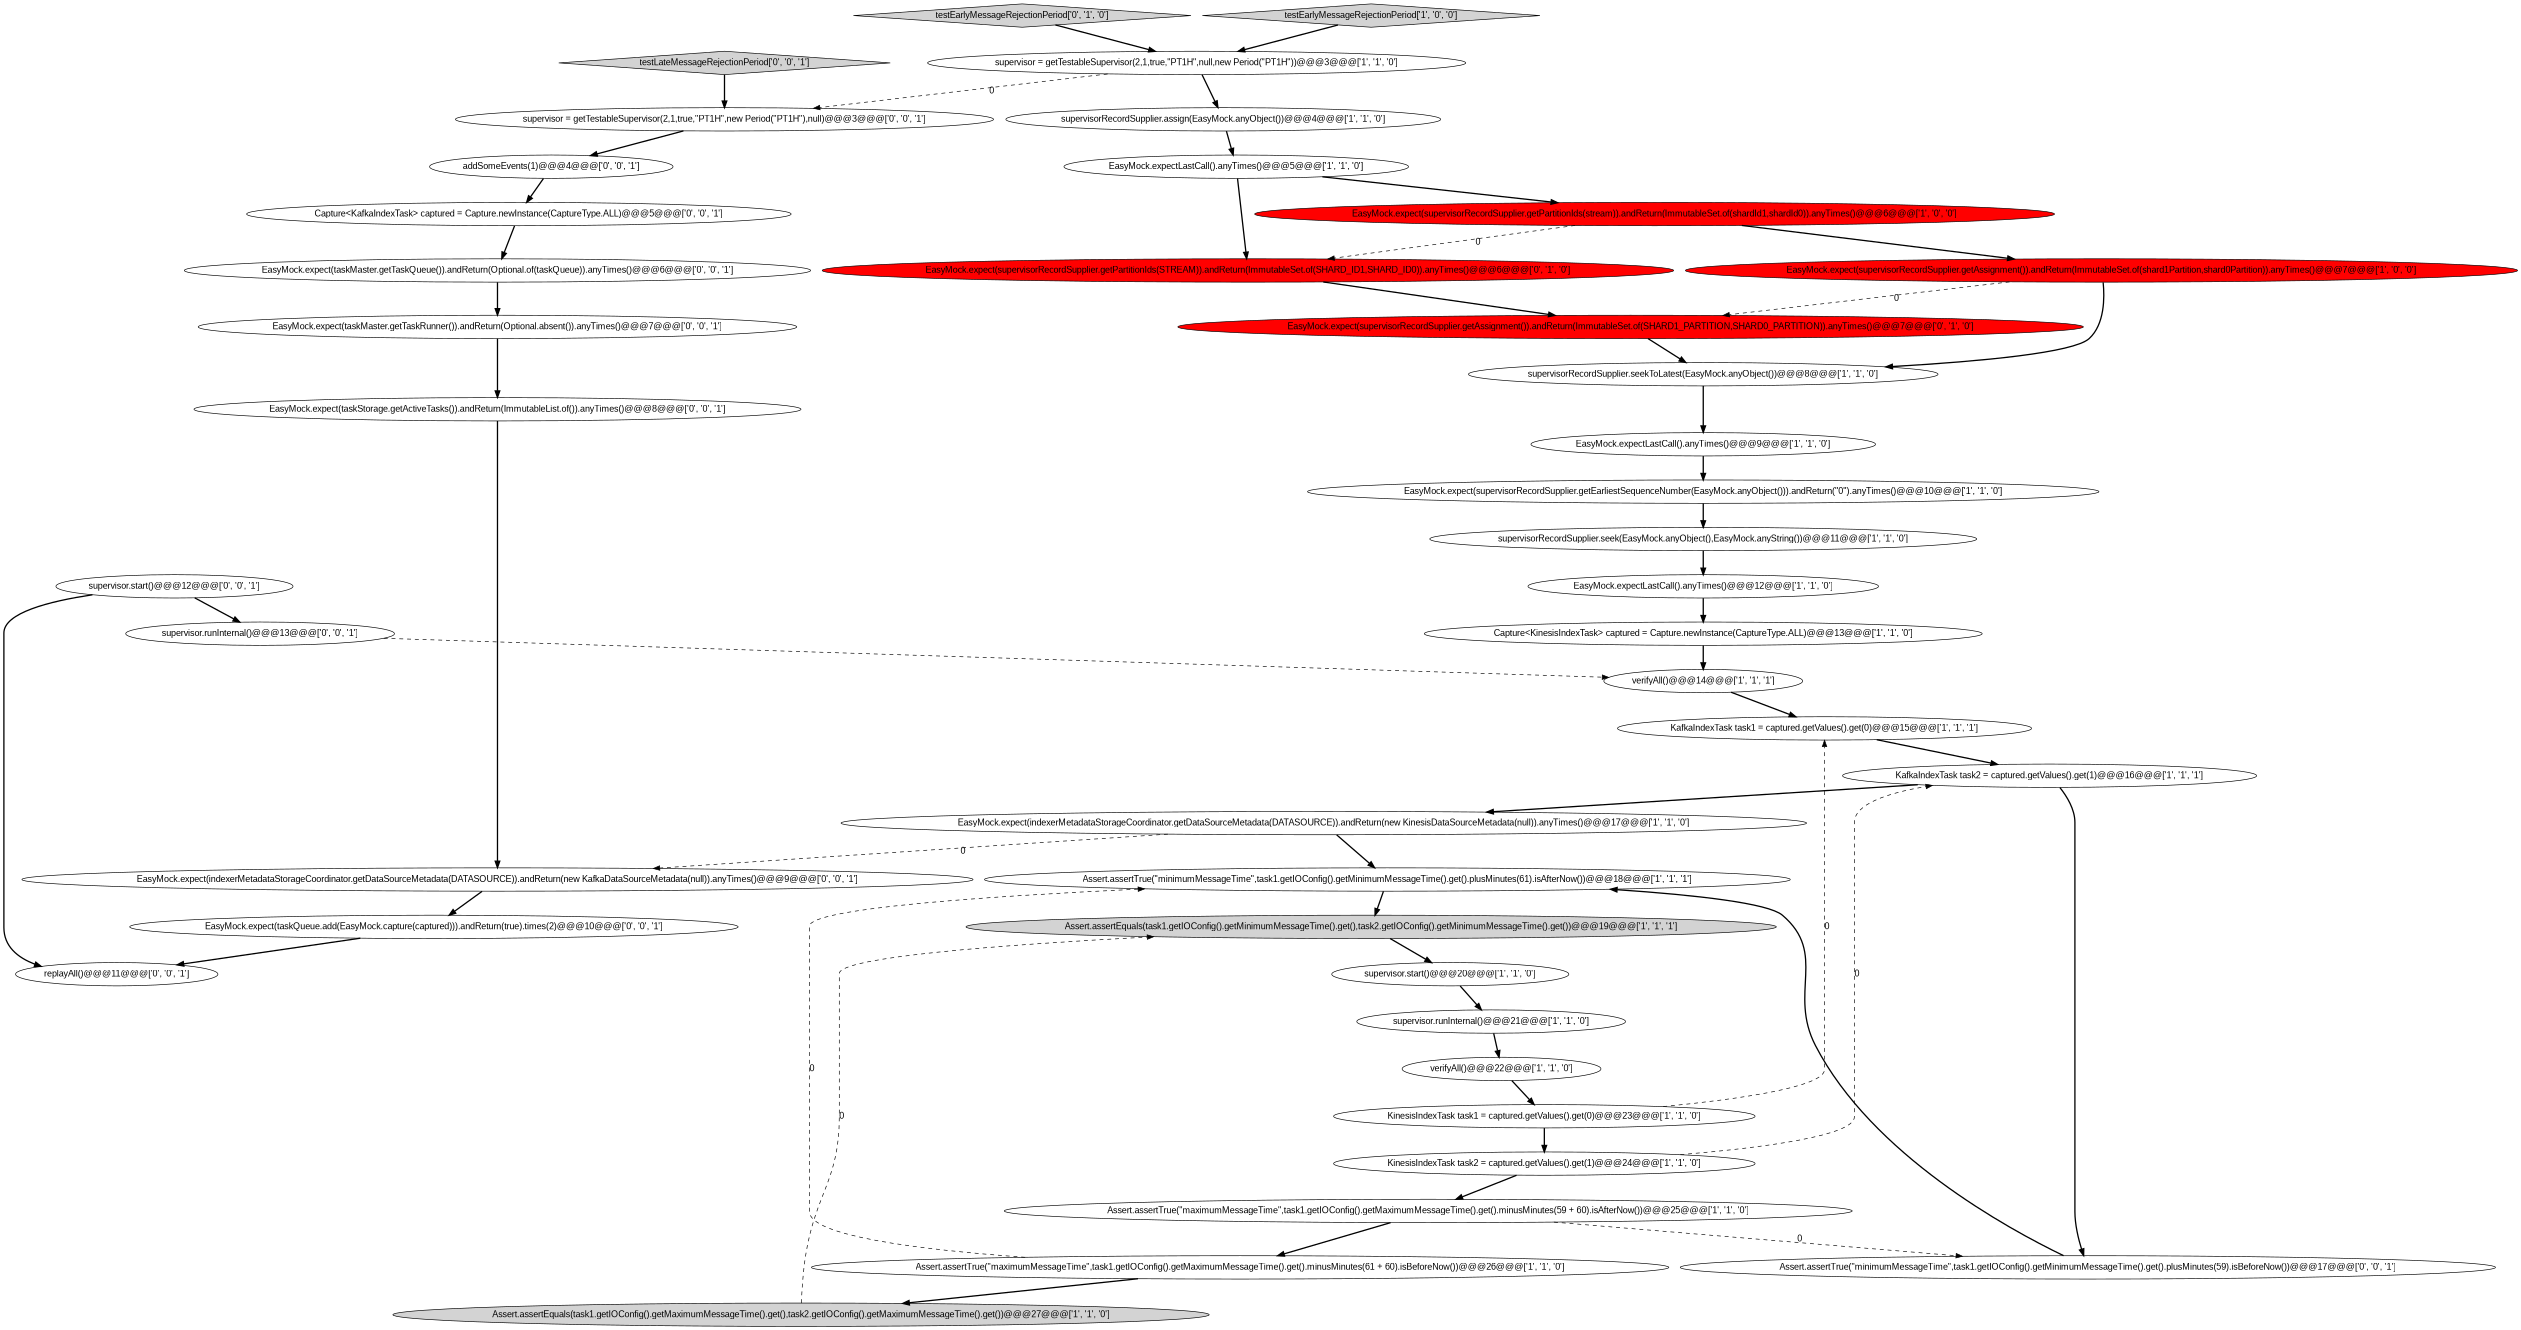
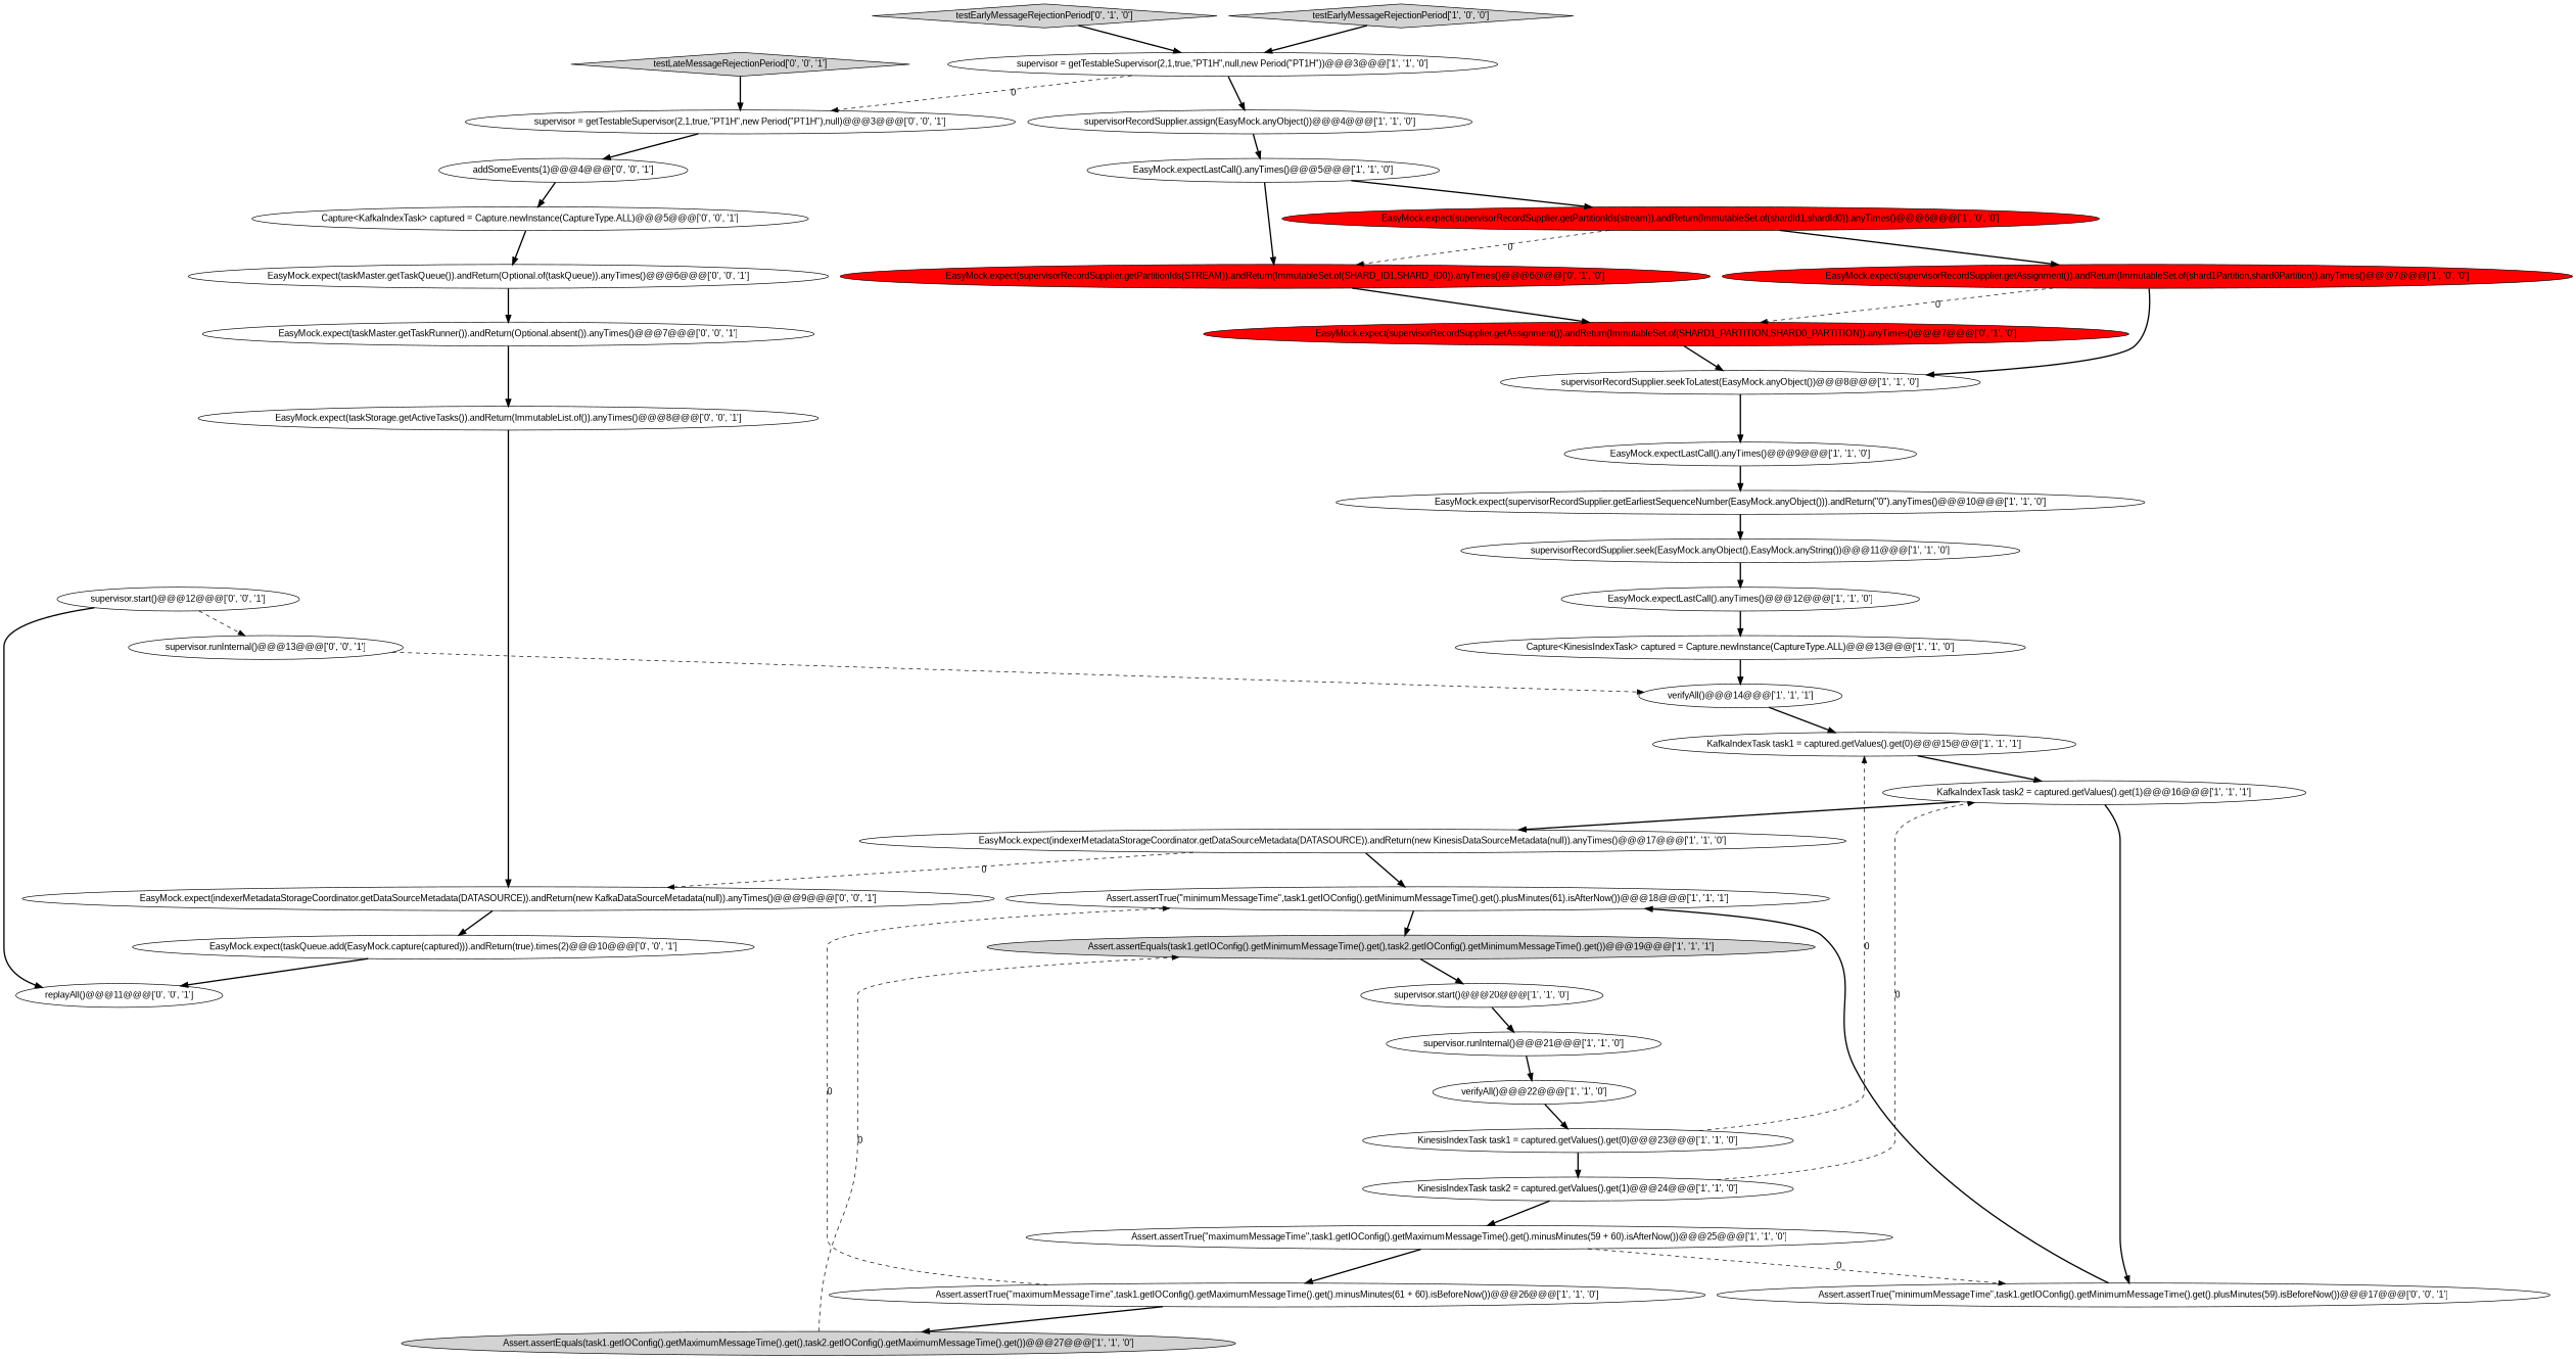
  digraph {
    fontname="Liberation Sans"
    node [fillcolor=white fontname="Liberation Sans" shape=ellipse style=filled]
    edge [fontname="Liberation Sans" style=bold]
    n1 [label="EasyMock.expect(taskMaster.getTaskQueue()).andReturn(Optional.of(taskQueue)).anyTimes()@@@6@@@['0', '0', '1']"]
    n2 [label="EasyMock.expect(taskMaster.getTaskRunner()).andReturn(Optional.absent()).anyTimes()@@@7@@@['0', '0', '1']"]
    n3 [label="EasyMock.expect(taskStorage.getActiveTasks()).andReturn(ImmutableList.of()).anyTimes()@@@8@@@['0', '0', '1']"]
    n4 [label="EasyMock.expect(indexerMetadataStorageCoordinator.getDataSourceMetadata(DATASOURCE)).andReturn(new KinesisDataSourceMetadata(null)).anyTimes()@@@17@@@['1', '1', '0']"]
    n5 [label="Assert.assertTrue(\"minimumMessageTime\",task1.getIOConfig().getMinimumMessageTime().get().plusMinutes(61).isAfterNow())@@@18@@@['1', '1', '1']"]
    n6 [label="EasyMock.expect(indexerMetadataStorageCoordinator.getDataSourceMetadata(DATASOURCE)).andReturn(new KafkaDataSourceMetadata(null)).anyTimes()@@@9@@@['0', '0', '1']"]
    n7 [fillcolor=lightgray label="Assert.assertEquals(task1.getIOConfig().getMinimumMessageTime().get(),task2.getIOConfig().getMinimumMessageTime().get())@@@19@@@['1', '1', '1']"]
    n8 [label="EasyMock.expect(taskQueue.add(EasyMock.capture(captured))).andReturn(true).times(2)@@@10@@@['0', '0', '1']"]
    n9 [label="Capture<KinesisIndexTask> captured = Capture.newInstance(CaptureType.ALL)@@@13@@@['1', '1', '0']"]
    n10 [label="verifyAll()@@@14@@@['1', '1', '1']"]
    n11 [label="KafkaIndexTask task1 = captured.getValues().get(0)@@@15@@@['1', '1', '1']"]
    n12 [label="verifyAll()@@@22@@@['1', '1', '0']"]
    n13 [label="KinesisIndexTask task1 = captured.getValues().get(0)@@@23@@@['1', '1', '0']"]
    n14 [label="KinesisIndexTask task2 = captured.getValues().get(1)@@@24@@@['1', '1', '0']"]
    n15 [label="Assert.assertTrue(\"maximumMessageTime\",task1.getIOConfig().getMaximumMessageTime().get().minusMinutes(59 + 60).isAfterNow())@@@25@@@['1', '1', '0']"]
    n16 [label="KafkaIndexTask task2 = captured.getValues().get(1)@@@16@@@['1', '1', '1']"]
    n17 [label="Assert.assertTrue(\"minimumMessageTime\",task1.getIOConfig().getMinimumMessageTime().get().plusMinutes(59).isBeforeNow())@@@17@@@['0', '0', '1']"]
    n18 [label="Assert.assertTrue(\"maximumMessageTime\",task1.getIOConfig().getMaximumMessageTime().get().minusMinutes(61 + 60).isBeforeNow())@@@26@@@['1', '1', '0']"]
    n19 [fillcolor=lightgray label="Assert.assertEquals(task1.getIOConfig().getMaximumMessageTime().get(),task2.getIOConfig().getMaximumMessageTime().get())@@@27@@@['1', '1', '0']"]
    n20 [fillcolor=lightgray label="testLateMessageRejectionPeriod['0', '0', '1']" shape=diamond]
    n21 [label="supervisor = getTestableSupervisor(2,1,true,\"PT1H\",new Period(\"PT1H\"),null)@@@3@@@['0', '0', '1']"]
    n22 [label="addSomeEvents(1)@@@4@@@['0', '0', '1']"]
    n23 [label="replayAll()@@@11@@@['0', '0', '1']"]
    n24 [label="supervisor.start()@@@12@@@['0', '0', '1']"]
    n25 [label="supervisor.runInternal()@@@13@@@['0', '0', '1']"]
    n26 [label="EasyMock.expectLastCall().anyTimes()@@@5@@@['1', '1', '0']"]
    n27 [fillcolor=red label="EasyMock.expect(supervisorRecordSupplier.getPartitionIds(STREAM)).andReturn(ImmutableSet.of(SHARD_ID1,SHARD_ID0)).anyTimes()@@@6@@@['0', '1', '0']"]
    n28 [fillcolor=red label="EasyMock.expect(supervisorRecordSupplier.getPartitionIds(stream)).andReturn(ImmutableSet.of(shardId1,shardId0)).anyTimes()@@@6@@@['1', '0', '0']"]
    n29 [fillcolor=red label="EasyMock.expect(supervisorRecordSupplier.getAssignment()).andReturn(ImmutableSet.of(SHARD1_PARTITION,SHARD0_PARTITION)).anyTimes()@@@7@@@['0', '1', '0']"]
    n30 [fillcolor=red label="EasyMock.expect(supervisorRecordSupplier.getAssignment()).andReturn(ImmutableSet.of(shard1Partition,shard0Partition)).anyTimes()@@@7@@@['1', '0', '0']"]
    n31 [label="supervisor.start()@@@20@@@['1', '1', '0']"]
    n32 [label="supervisor.runInternal()@@@21@@@['1', '1', '0']"]
    n33 [label="supervisorRecordSupplier.assign(EasyMock.anyObject())@@@4@@@['1', '1', '0']"]
    n34 [label="supervisorRecordSupplier.seekToLatest(EasyMock.anyObject())@@@8@@@['1', '1', '0']"]
    n35 [label="EasyMock.expectLastCall().anyTimes()@@@9@@@['1', '1', '0']"]
    n36 [label="EasyMock.expect(supervisorRecordSupplier.getEarliestSequenceNumber(EasyMock.anyObject())).andReturn(\"0\").anyTimes()@@@10@@@['1', '1', '0']"]
    n37 [label="supervisorRecordSupplier.seek(EasyMock.anyObject(),EasyMock.anyString())@@@11@@@['1', '1', '0']"]
    n38 [label="EasyMock.expectLastCall().anyTimes()@@@12@@@['1', '1', '0']"]
    n39 [label="Capture<KafkaIndexTask> captured = Capture.newInstance(CaptureType.ALL)@@@5@@@['0', '0', '1']"]
    n40 [fillcolor=lightgray label="testEarlyMessageRejectionPeriod['0', '1', '0']" shape=diamond]
    n41 [label="supervisor = getTestableSupervisor(2,1,true,\"PT1H\",null,new Period(\"PT1H\"))@@@3@@@['1', '1', '0']"]
    n42 [fillcolor=lightgray label="testEarlyMessageRejectionPeriod['1', '0', '0']" shape=diamond]
    n1 -> n2
    n2 -> n3
    n3 -> n6
    n4 -> n5
    n4 -> n6 [label=0 style=dashed]
    n5 -> n7
    n6 -> n8
    n7 -> n31
    n8 -> n23
    n9 -> n10
    n10 -> n11
    n11 -> n16
    n12 -> n13
    n13 -> n11 [label=0 style=dashed]
    n13 -> n14
    n14 -> n15
    n14 -> n16 [label=0 style=dashed]
    n15 -> n17 [label=0 style=dashed]
    n15 -> n18
    n16 -> n4
    n16 -> n17
    n17 -> n5
    n18 -> n5 [label=0 style=dashed]
    n18 -> n19
    n19 -> n7 [label=0 style=dashed]
    n20 -> n21
    n21 -> n22
    n22 -> n39
    n24 -> n23
-   n24 -> n25
+   n24 -> n25 [style=dashed]
    n25 -> n10 [style=dashed]
    n26 -> n27
    n26 -> n28
    n27 -> n29
    n28 -> n27 [label=0 style=dashed]
    n28 -> n30
    n29 -> n34
    n30 -> n29 [label=0 style=dashed]
    n30 -> n34
    n31 -> n32
    n32 -> n12
    n33 -> n26
    n34 -> n35
    n35 -> n36
    n36 -> n37
    n37 -> n38
    n38 -> n9
    n39 -> n1
    n40 -> n41
    n41 -> n21 [label=0 style=dashed]
    n41 -> n33
    n42 -> n41
  }
